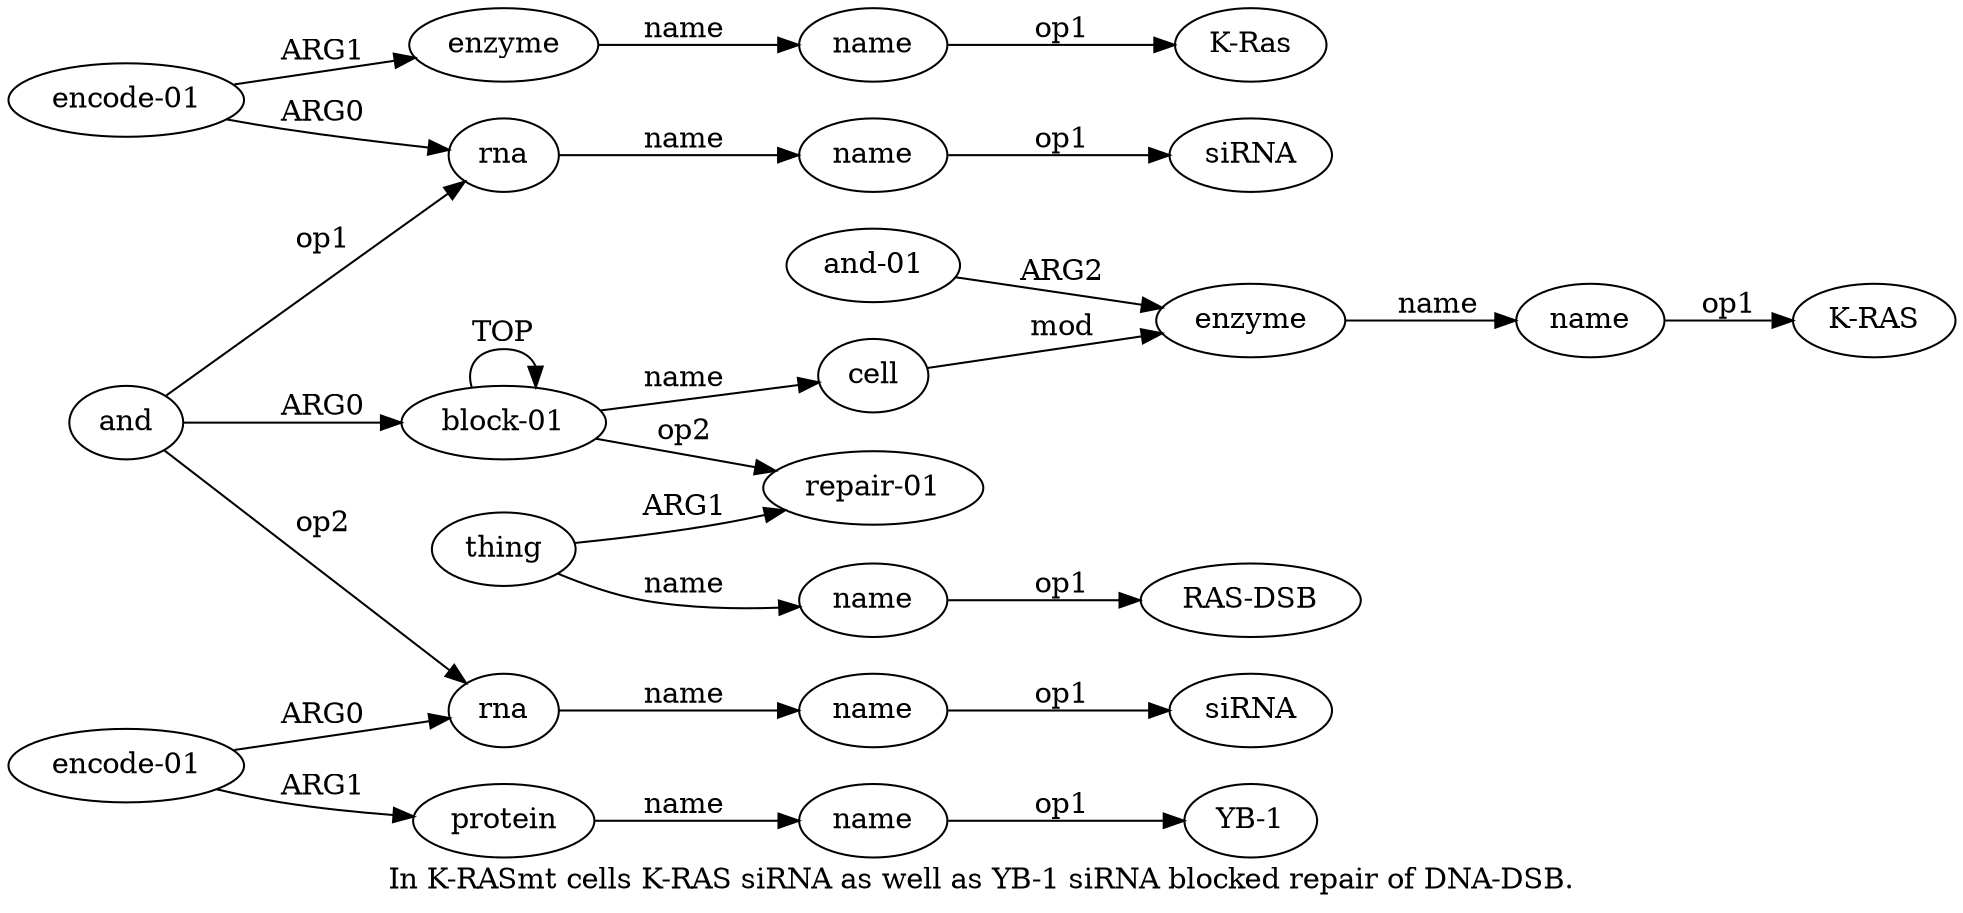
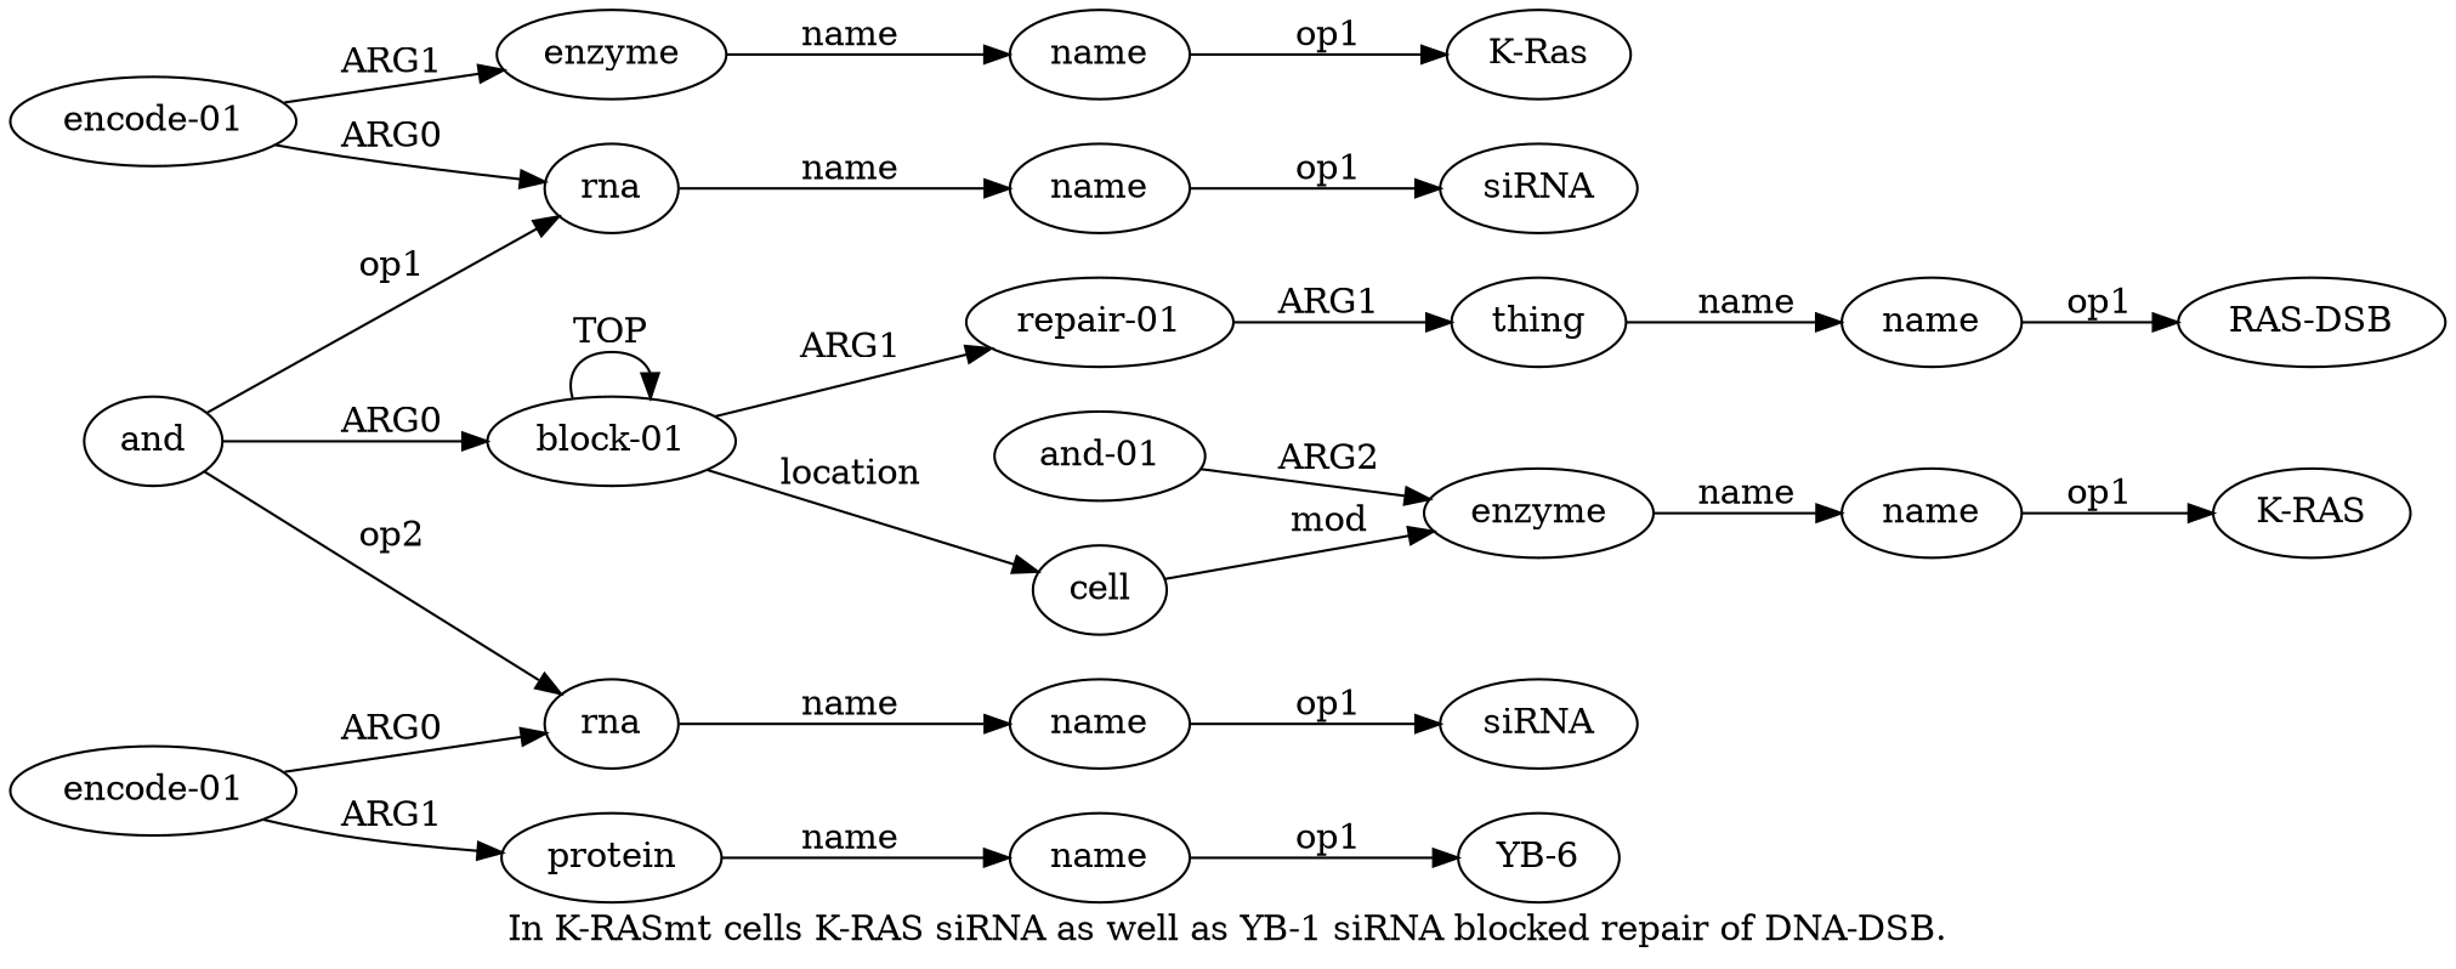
  digraph {
    label="In K-RASmt cells K-RAS siRNA as well as YB-1 siRNA blocked repair of DNA-DSB."
    rankdir=LR
    node [color=black gold_ind=-1 gold_label=name test_ind=-1 test_label=name]
    edge [color=black gold_label=op1 test_label=op1]
    n1 [gold_label=siRNA label=siRNA test_label=siRNA]
    n2 [gold_label="K-Ras" label="K-Ras" test_label="K-Ras"]
    n3 [gold_label="K-RAS" label="K-RAS" test_label="K-RAS"]
    n4 [gold_label="DNA-DSB" label="RAS-DSB" test_label="DNA-DSB"]
    n5 [gold_ind=15 gold_label=cell label=cell test_ind=15 test_label=cell]
    n6 [gold_ind=16 gold_label=enzyme label=enzyme test_ind=16 test_label=enzyme]
    n7 [gold_ind=17 label=name test_ind=17]
    n8 [gold_ind=14 label=name test_ind=14]
    n9 [gold_ind=11 label=name test_ind=11]
-   n10 [gold_label="YB-1" label="YB-1" test_label="YB-1"]
+   n10 [gold_label="YB-1" label="YB-6" test_label="YB-1"]
    n11 [gold_ind=10 gold_label=protein label=protein test_ind=10 test_label=protein]
    n12 [gold_ind=13 gold_label=thing label=thing test_ind=13 test_label=thing]
    n13 [gold_ind=12 gold_label="repair-01" label="repair-01" test_ind=12 test_label="repair-01"]
    n14 [gold_ind=18 gold_label="mutate-01" label="and-01" test_ind=18 test_label="mutate-01"]
    n15 [gold_ind=1 gold_label=and label=and test_ind=1 test_label=and]
    n16 [gold_ind=2 gold_label=rna label=rna test_ind=2 test_label=rna]
    n17 [gold_ind=7 gold_label=rna label=rna test_ind=7 test_label=rna]
    n18 [gold_ind=0 gold_label="block-01" label="block-01" test_ind=0 test_label="block-01"]
    n19 [gold_ind=3 label=name test_ind=3]
    n20 [gold_ind=8 label=name test_ind=8]
    n21 [gold_label=siRNA label=siRNA test_label=siRNA]
    n22 [gold_ind=5 gold_label=enzyme label=enzyme test_ind=5 test_label=enzyme]
    n23 [gold_ind=6 label=name test_ind=6]
    n24 [gold_ind=4 gold_label="encode-01" label="encode-01" test_ind=4 test_label="encode-01"]
    n25 [gold_ind=9 gold_label="encode-01" label="encode-01" test_ind=9 test_label="encode-01"]
    n5 -> n6 [gold_label=mod label=mod test_label=mod]
    n6 -> n7 [gold_label=name label=name test_label=name]
    n7 -> n3 [label=op1]
    n8 -> n4 [label=op1]
    n9 -> n10 [label=op1]
    n11 -> n9 [gold_label=name label=name test_label=name]
    n12 -> n8 [gold_label=name label=name test_label=name]
-   n12 -> n13 [gold_label=ARG1 label=ARG1 test_label=ARG1]
+   n13 -> n12 [gold_label=ARG1 label=ARG1 test_label=ARG1]
    n14 -> n6 [gold_label=ARG2 label=ARG2 test_label=ARG2]
    n15 -> n16 [label=op1]
    n15 -> n17 [gold_label=op2 label=op2 test_label=op2]
    n15 -> n18 [gold_label=ARG0 label=ARG0 test_label=ARG0]
    n16 -> n19 [gold_label=name label=name test_label=name]
    n17 -> n20 [gold_label=name label=name test_label=name]
-   n18 -> n5 [gold_label=location label=name test_label=location]
-   n18 -> n13 [gold_label=ARG1 label=op2 test_label=ARG1]
+   n18 -> n5 [gold_label=location label=location test_label=location]
+   n18 -> n13 [gold_label=ARG1 label=ARG1 test_label=ARG1]
    n18 -> n18 [gold_label=TOP label=TOP test_label=TOP]
    n19 -> n1 [label=op1]
    n20 -> n21 [label=op1]
    n22 -> n23 [gold_label=name label=name test_label=name]
    n23 -> n2 [label=op1]
    n24 -> n16 [gold_label=ARG0 label=ARG0 test_label=ARG0]
    n24 -> n22 [gold_label=ARG1 label=ARG1 test_label=ARG1]
    n25 -> n11 [gold_label=ARG1 label=ARG1 test_label=ARG1]
    n25 -> n17 [gold_label=ARG0 label=ARG0 test_label=ARG0]
  }
